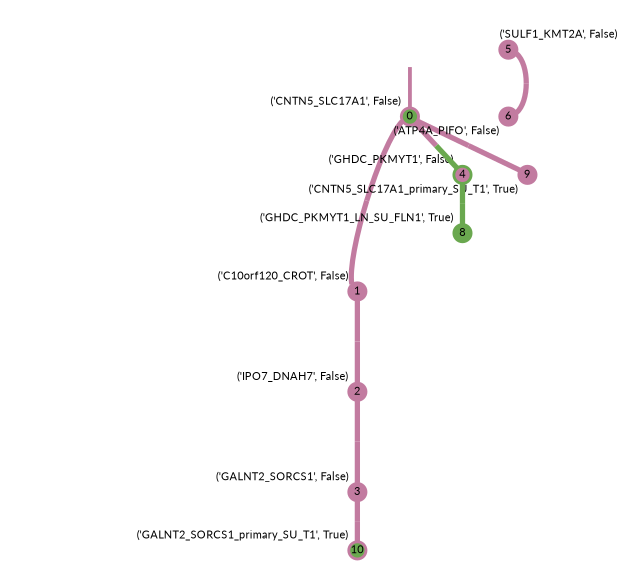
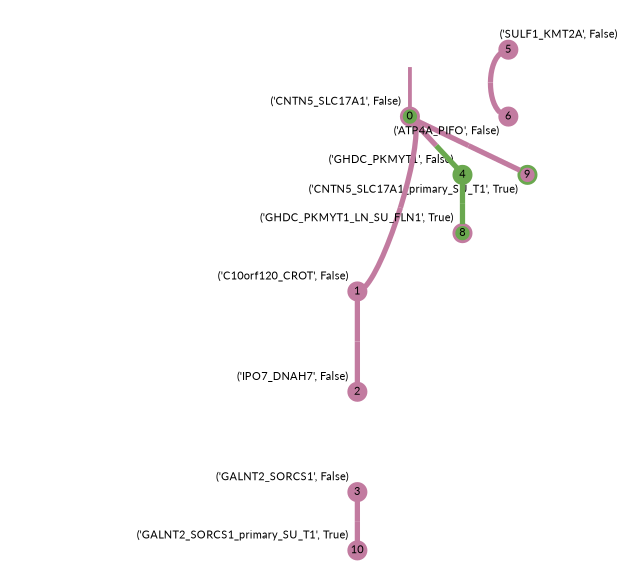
  strict digraph {
    forcelabels=true
    nodesep=0.7
    rankdir=TB
    ranksep=0.6
    splines=false
    node [color="#c27ba0ff" fillcolor="#c27ba0ff" fixedsize=true fontname=Lato fontsize="12pt" penwidth=3 shape=circle style=filled xlabel="('CNTN5_SLC17A1', False)"]
    edge [arrowsize=0 color="#c27ba0ff;0.5:#c27ba0ff" minlen=1.1372549533843994 penwidth=5.5 style=solid]
    0 [fillcolor="#6aa84fff" height=0.25]
    1 [height=0.25 xlabel="('C10orf120_CROT', False)"]
-   4 [color="#6aa84fff" height=0.25 xlabel="('GHDC_PKMYT1', False)"]
-   9 [height=0.25 xlabel="('CNTN5_SLC17A1_primary_SU_T1', True)"]
+   4 [color="#6aa84fff" fillcolor="#6aa84fff" height=0.25 xlabel="('GHDC_PKMYT1', False)"]
+   9 [color="#6aa84fff" height=0.25 xlabel="('CNTN5_SLC17A1_primary_SU_T1', True)"]
    2 [height=0.25 xlabel="('IPO7_DNAH7', False)"]
-   8 [color="#6aa84fff" fillcolor="#6aa84fff" height=0.25 xlabel="('GHDC_PKMYT1_LN_SU_FLN1', True)"]
+   8 [fillcolor="#6aa84fff" height=0.25 xlabel="('GHDC_PKMYT1_LN_SU_FLN1', True)"]
    3 [height=0.25 xlabel="('GALNT2_SORCS1', False)"]
-   10 [fillcolor="#6aa84fff" height=0.25 xlabel="('GALNT2_SORCS1_primary_SU_T1', True)"]
+   10 [height=0.25 xlabel="('GALNT2_SORCS1_primary_SU_T1', True)"]
    5 [height=0.25 xlabel="('SULF1_KMT2A', False)"]
    6 [height=0.25 xlabel="('ATP4A_PIFO', False)"]
    normal [style=invis color="" fillcolor="" fixedsize="" fontname="" fontsize="" shape=""]
-   0 -> 1 [minlen=3.0]
+   1 -> 0 [minlen=3.0]
    0 -> 4 [color="#c27ba0ff;0.5:#6aa84fff" minlen=1.8627450466156006]
    0 -> 9
    1 -> 2 [minlen=2.1764705181121826]
    4 -> 8 [color="#6aa84fff;0.5:#6aa84fff"]
-   2 -> 3 [minlen=2.098039150238037]
    3 -> 10
-   6 -> 5 [minlen=1.3529411554336548]
+   5 -> 6 [minlen=1.3529411554336548]
    normal -> 0 [color="#c27ba0ff" penwidth=4 minlen=""]
  }
